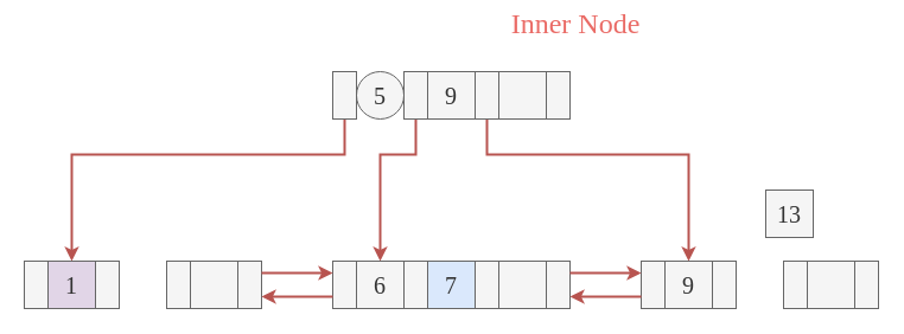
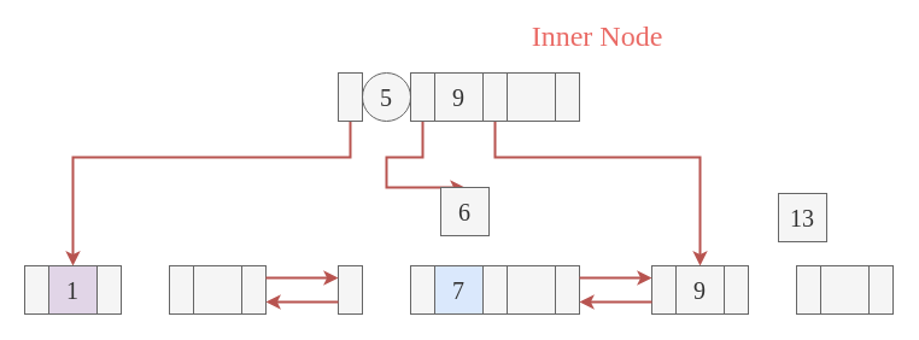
  <mxCell id="0" />
  <mxCell id="1" parent="0" />
  <mxCell id="2" style="edgeStyle=orthogonalEdgeStyle;rounded=0;orthogonalLoop=1;jettySize=auto;html=1;entryX=0.5;entryY=0;entryDx=0;entryDy=0;fillColor=#f8cecc;strokeColor=#b85450;strokeWidth=2;exitX=0.5;exitY=1;exitDx=0;exitDy=0;" edge="1" parent="1" source="6" target="12"><mxGeometry relative="1" as="geometry"><Array as="points"><mxPoint x="290" y="130" /><mxPoint x="60" y="130" /></Array></mxGeometry></mxCell>
  <mxCell id="3" value="&lt;font style=&quot;font-size: 20px&quot; face=&quot;JetBrains Mono&quot;&gt;5&lt;/font&gt;" style="ellipse;whiteSpace=wrap;html=1;fillColor=#f5f5f5;strokeColor=#666666;fontColor=#333333;" vertex="1" parent="1"><mxGeometry x="300" y="60" width="40" height="40" as="geometry" /></mxCell>
  <mxCell id="4" style="edgeStyle=orthogonalEdgeStyle;rounded=0;orthogonalLoop=1;jettySize=auto;html=1;entryX=0.5;entryY=0;entryDx=0;entryDy=0;strokeWidth=2;fillColor=#f8cecc;strokeColor=#b85450;" edge="1" parent="1" source="5" target="18"><mxGeometry relative="1" as="geometry"><Array as="points"><mxPoint x="350" y="130" /><mxPoint x="320" y="130" /></Array></mxGeometry></mxCell>
  <mxCell id="5" value="" style="rounded=0;whiteSpace=wrap;html=1;fillColor=#f5f5f5;strokeColor=#666666;fontColor=#333333;" vertex="1" parent="1"><mxGeometry x="340" y="60" width="20" height="40" as="geometry" /></mxCell>
  <mxCell id="6" value="" style="rounded=0;whiteSpace=wrap;html=1;fillColor=#f5f5f5;strokeColor=#666666;fontColor=#333333;" vertex="1" parent="1"><mxGeometry x="280" y="60" width="20" height="40" as="geometry" /></mxCell>
  <mxCell id="7" value="&lt;font face=&quot;JetBrains Mono&quot; style=&quot;font-size: 20px&quot;&gt;9&lt;/font&gt;" style="rounded=0;whiteSpace=wrap;html=1;fillColor=#f5f5f5;strokeColor=#666666;fontColor=#333333;" vertex="1" parent="1"><mxGeometry x="360" y="60" width="40" height="40" as="geometry" /></mxCell>
  <mxCell id="8" style="edgeStyle=orthogonalEdgeStyle;rounded=0;orthogonalLoop=1;jettySize=auto;html=1;entryX=0.5;entryY=0;entryDx=0;entryDy=0;strokeWidth=2;fillColor=#f8cecc;strokeColor=#b85450;" edge="1" parent="1" source="9" target="25"><mxGeometry relative="1" as="geometry"><Array as="points"><mxPoint x="410" y="130" /><mxPoint x="580" y="130" /></Array></mxGeometry></mxCell>
  <mxCell id="9" value="" style="rounded=0;whiteSpace=wrap;html=1;fillColor=#f5f5f5;strokeColor=#666666;fontColor=#333333;" vertex="1" parent="1"><mxGeometry x="400" y="60" width="20" height="40" as="geometry" /></mxCell>
  <mxCell id="10" value="" style="rounded=0;whiteSpace=wrap;html=1;fillColor=#f5f5f5;strokeColor=#666666;fontColor=#333333;" vertex="1" parent="1"><mxGeometry x="420" y="60" width="40" height="40" as="geometry" /></mxCell>
  <mxCell id="11" value="" style="rounded=0;whiteSpace=wrap;html=1;fillColor=#f5f5f5;strokeColor=#666666;fontColor=#333333;" vertex="1" parent="1"><mxGeometry x="460" y="60" width="20" height="40" as="geometry" /></mxCell>
  <mxCell id="12" value="&lt;font style=&quot;font-size: 20px&quot; face=&quot;JetBrains Mono&quot;&gt;1&lt;/font&gt;" style="rounded=0;whiteSpace=wrap;html=1;fillColor=#e1d5e7;strokeColor=#666666;fontColor=#333333;" vertex="1" parent="1"><mxGeometry x="40" y="220" width="40" height="40" as="geometry" /></mxCell>
  <mxCell id="13" value="" style="rounded=0;whiteSpace=wrap;html=1;fillColor=#f5f5f5;strokeColor=#666666;fontColor=#333333;" vertex="1" parent="1"><mxGeometry x="80" y="220" width="20" height="40" as="geometry" /></mxCell>
  <mxCell id="14" value="" style="rounded=0;whiteSpace=wrap;html=1;fillColor=#f5f5f5;strokeColor=#666666;fontColor=#333333;" vertex="1" parent="1"><mxGeometry x="20" y="220" width="20" height="40" as="geometry" /></mxCell>
  <mxCell id="15" value="" style="rounded=0;whiteSpace=wrap;html=1;fillColor=#f5f5f5;strokeColor=#666666;fontColor=#333333;" vertex="1" parent="1"><mxGeometry x="140" y="220" width="20" height="40" as="geometry" /></mxCell>
  <mxCell id="16" value="" style="rounded=0;whiteSpace=wrap;html=1;fillColor=#f5f5f5;strokeColor=#666666;fontColor=#333333;" vertex="1" parent="1"><mxGeometry x="160" y="220" width="40" height="40" as="geometry" /></mxCell>
  <mxCell id="17" value="" style="rounded=0;whiteSpace=wrap;html=1;fillColor=#f5f5f5;strokeColor=#666666;fontColor=#333333;" vertex="1" parent="1"><mxGeometry x="200" y="220" width="20" height="40" as="geometry" /></mxCell>
- <mxCell id="18" value="&lt;font style=&quot;font-size: 20px&quot; face=&quot;JetBrains Mono&quot;&gt;6&lt;/font&gt;" style="rounded=0;whiteSpace=wrap;html=1;fillColor=#f5f5f5;strokeColor=#666666;fontColor=#333333;" vertex="1" parent="1"><mxGeometry x="300" y="220" width="40" height="40" as="geometry" /></mxCell>
+ <mxCell id="18" value="&lt;font style=&quot;font-size: 20px&quot; face=&quot;JetBrains Mono&quot;&gt;6&lt;/font&gt;" style="rounded=0;whiteSpace=wrap;html=1;fillColor=#f5f5f5;strokeColor=#666666;fontColor=#333333;" vertex="1" parent="1"><mxGeometry x="365" y="155" width="40" height="40" as="geometry" /></mxCell>
  <mxCell id="19" value="" style="rounded=0;whiteSpace=wrap;html=1;fillColor=#f5f5f5;strokeColor=#666666;fontColor=#333333;" vertex="1" parent="1"><mxGeometry x="340" y="220" width="20" height="40" as="geometry" /></mxCell>
  <mxCell id="20" value="" style="rounded=0;whiteSpace=wrap;html=1;fillColor=#f5f5f5;strokeColor=#666666;fontColor=#333333;" vertex="1" parent="1"><mxGeometry x="280" y="220" width="20" height="40" as="geometry" /></mxCell>
  <mxCell id="21" value="&lt;font face=&quot;JetBrains Mono&quot; style=&quot;font-size: 20px&quot;&gt;7&lt;/font&gt;" style="rounded=0;whiteSpace=wrap;html=1;fillColor=#dae8fc;strokeColor=#666666;fontColor=#333333;" vertex="1" parent="1"><mxGeometry x="360" y="220" width="40" height="40" as="geometry" /></mxCell>
  <mxCell id="22" value="" style="rounded=0;whiteSpace=wrap;html=1;fillColor=#f5f5f5;strokeColor=#666666;fontColor=#333333;" vertex="1" parent="1"><mxGeometry x="400" y="220" width="20" height="40" as="geometry" /></mxCell>
  <mxCell id="23" value="" style="rounded=0;whiteSpace=wrap;html=1;fillColor=#f5f5f5;strokeColor=#666666;fontColor=#333333;" vertex="1" parent="1"><mxGeometry x="420" y="220" width="40" height="40" as="geometry" /></mxCell>
  <mxCell id="24" value="" style="rounded=0;whiteSpace=wrap;html=1;fillColor=#f5f5f5;strokeColor=#666666;fontColor=#333333;" vertex="1" parent="1"><mxGeometry x="460" y="220" width="20" height="40" as="geometry" /></mxCell>
  <mxCell id="25" value="&lt;font style=&quot;font-size: 20px&quot; face=&quot;JetBrains Mono&quot;&gt;9&lt;/font&gt;" style="rounded=0;whiteSpace=wrap;html=1;fillColor=#f5f5f5;strokeColor=#666666;fontColor=#333333;" vertex="1" parent="1"><mxGeometry x="560" y="220" width="40" height="40" as="geometry" /></mxCell>
  <mxCell id="26" value="" style="rounded=0;whiteSpace=wrap;html=1;fillColor=#f5f5f5;strokeColor=#666666;fontColor=#333333;" vertex="1" parent="1"><mxGeometry x="600" y="220" width="20" height="40" as="geometry" /></mxCell>
  <mxCell id="27" value="" style="rounded=0;whiteSpace=wrap;html=1;fillColor=#f5f5f5;strokeColor=#666666;fontColor=#333333;" vertex="1" parent="1"><mxGeometry x="540" y="220" width="20" height="40" as="geometry" /></mxCell>
  <mxCell id="28" value="&lt;font face=&quot;JetBrains Mono&quot; style=&quot;font-size: 20px&quot;&gt;13&lt;/font&gt;" style="rounded=0;whiteSpace=wrap;html=1;fillColor=#f5f5f5;strokeColor=#666666;fontColor=#333333;" vertex="1" parent="1"><mxGeometry x="645" y="160" width="40" height="40" as="geometry" /></mxCell>
  <mxCell id="29" value="" style="rounded=0;whiteSpace=wrap;html=1;fillColor=#f5f5f5;strokeColor=#666666;fontColor=#333333;" vertex="1" parent="1"><mxGeometry x="660" y="220" width="20" height="40" as="geometry" /></mxCell>
  <mxCell id="30" value="" style="rounded=0;whiteSpace=wrap;html=1;fillColor=#f5f5f5;strokeColor=#666666;fontColor=#333333;" vertex="1" parent="1"><mxGeometry x="680" y="220" width="40" height="40" as="geometry" /></mxCell>
  <mxCell id="31" value="" style="rounded=0;whiteSpace=wrap;html=1;fillColor=#f5f5f5;strokeColor=#666666;fontColor=#333333;" vertex="1" parent="1"><mxGeometry x="720" y="220" width="20" height="40" as="geometry" /></mxCell>
  <mxCell id="32" value="" style="endArrow=classic;html=1;strokeWidth=2;exitX=1;exitY=0.25;exitDx=0;exitDy=0;fillColor=#f8cecc;strokeColor=#b85450;" edge="1" parent="1" source="17"><mxGeometry width="50" height="50" relative="1" as="geometry"><mxPoint x="250" y="280" as="sourcePoint" /><mxPoint x="280" y="230" as="targetPoint" /></mxGeometry></mxCell>
  <mxCell id="33" value="" style="endArrow=classic;html=1;strokeWidth=2;entryX=1;entryY=0.75;entryDx=0;entryDy=0;exitX=0;exitY=0.75;exitDx=0;exitDy=0;fillColor=#f8cecc;strokeColor=#b85450;" edge="1" parent="1" source="20" target="17"><mxGeometry width="50" height="50" relative="1" as="geometry"><mxPoint x="250" y="320" as="sourcePoint" /><mxPoint x="300" y="270" as="targetPoint" /></mxGeometry></mxCell>
  <mxCell id="34" value="" style="endArrow=classic;html=1;strokeWidth=2;exitX=1;exitY=0.25;exitDx=0;exitDy=0;entryX=0;entryY=0.25;entryDx=0;entryDy=0;fillColor=#f8cecc;strokeColor=#b85450;" edge="1" parent="1" source="24" target="27"><mxGeometry width="50" height="50" relative="1" as="geometry"><mxPoint x="540" y="380" as="sourcePoint" /><mxPoint x="590" y="330" as="targetPoint" /></mxGeometry></mxCell>
  <mxCell id="35" value="" style="endArrow=classic;html=1;strokeWidth=2;entryX=1;entryY=0.75;entryDx=0;entryDy=0;exitX=0;exitY=0.75;exitDx=0;exitDy=0;fillColor=#f8cecc;strokeColor=#b85450;" edge="1" parent="1" source="27" target="24"><mxGeometry width="50" height="50" relative="1" as="geometry"><mxPoint x="480" y="350" as="sourcePoint" /><mxPoint x="530" y="300" as="targetPoint" /></mxGeometry></mxCell>
- <mxCell id="36" value="&lt;font face=&quot;JetBrains Mono&quot; style=&quot;font-size: 24px&quot; color=&quot;#ea6b66&quot;&gt;Inner Node&lt;/font&gt;" style="text;html=1;strokeColor=none;fillColor=none;align=center;verticalAlign=middle;whiteSpace=wrap;rounded=0;" vertex="1" parent="1"><mxGeometry x="410" y="10" width="150" height="20" as="geometry" /></mxCell>
+ <mxCell id="36" value="&lt;font face=&quot;JetBrains Mono&quot; style=&quot;font-size: 24px&quot; color=&quot;#ea6b66&quot;&gt;Inner Node&lt;/font&gt;" style="text;html=1;strokeColor=none;fillColor=none;align=center;verticalAlign=middle;whiteSpace=wrap;rounded=0;" vertex="1" parent="1"><mxGeometry x="420" y="20" width="150" height="20" as="geometry" /></mxCell>
